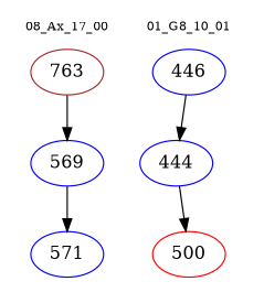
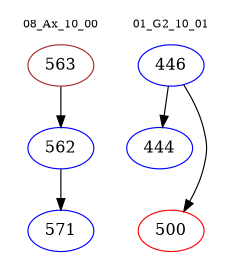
  digraph {
    node [color=blue]
    edge [color=black]
-   n1 [color=brown label=763]
-   n2 [label=569]
+   n1 [color=brown label=563]
+   n2 [label=562]
    n3 [label=571]
    n4 [label=446]
    n5 [label=444]
    n6 [color=red label=500]
    subgraph cluster_1 {
      color=white
      fontsize=10
-     label="08_Ax_17_00"
+     label="08_Ax_10_00"
      n1
      n2
      n3
    }
    subgraph cluster_2 {
      color=white
      fontsize=10
-     label="01_G8_10_01"
+     label="01_G2_10_01"
      n4
      n5
      n6
    }
    n1 -> n2
    n2 -> n3
    n4 -> n5
-   n5 -> n6
+   n4 -> n6
  }
